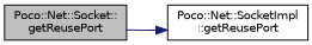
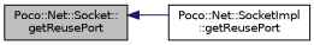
  digraph {
    rankdir=LR
    node [color=black fontname=Helvetica fontsize=10 shape=record style=filled]
    n1 [fillcolor=grey75 fontcolor=black height=0.2 label="Poco::Net::Socket::\lgetReusePort" width=0.4]
    n2 [fillcolor=white height=0.2 label="Poco::Net::SocketImpl\l::getReusePort" width=0.4]
-   n1 -> n2 [color=midnightblue fontname=Helvetica fontsize=10 labelfontname=Helvetica labelfontsize=10 style=solid]
+   n2 -> n1 [color=midnightblue fontname=Helvetica fontsize=10 labelfontname=Helvetica labelfontsize=10 style=solid]
  }
